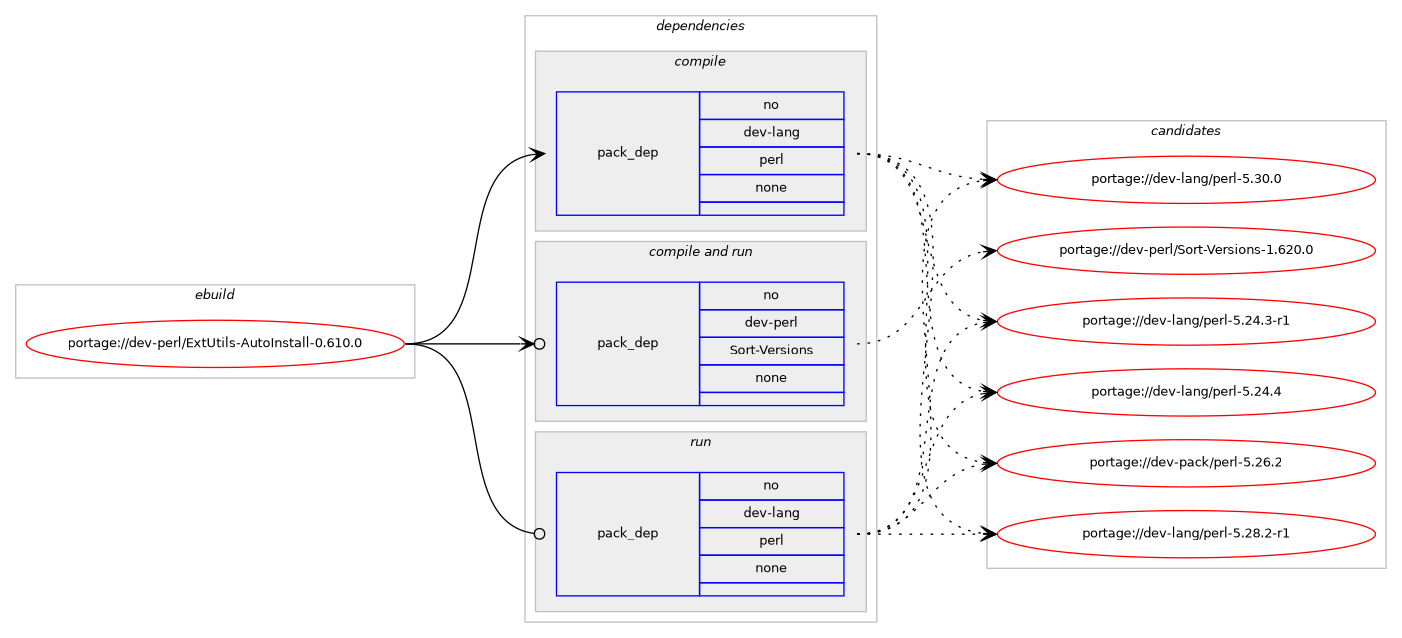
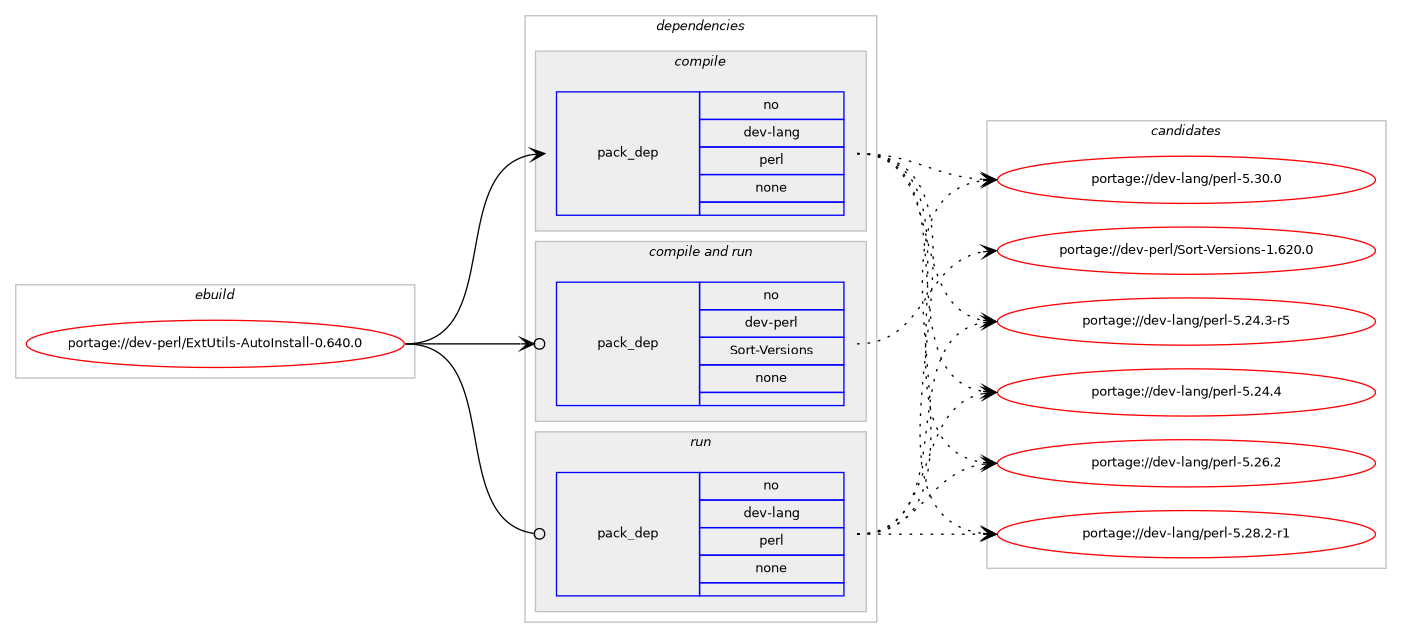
  digraph {
    compound=true
    concentrate=true
    fontname=Helvetica
    fontsize=10
    newrank=true
    rankdir=LR
    ranksep=1.5
    node [color=red fontname=Helvetica fontsize=10]
    edge [arrowhead=vee headport=w style=dotted tailport=e weight=100]
-   n1 [label="portage://dev-perl/ExtUtils-AutoInstall-0.610.0" width=4]
+   n1 [label="portage://dev-perl/ExtUtils-AutoInstall-0.640.0" width=4]
    n2 [color=blue label=<<TABLE BORDER="0" CELLBORDER="1" CELLSPACING="0" CELLPADDING="4" WIDTH="220"><TR><TD ROWSPAN="6" CELLPADDING="30">pack_dep</TD></TR><TR><TD WIDTH="110">no</TD></TR><TR><TD>dev-lang</TD></TR><TR><TD>perl</TD></TR><TR><TD>none</TD></TR><TR><TD></TD></TR></TABLE>> shape=none]
    n3 [color=blue label=<<TABLE BORDER="0" CELLBORDER="1" CELLSPACING="0" CELLPADDING="4" WIDTH="220"><TR><TD ROWSPAN="6" CELLPADDING="30">pack_dep</TD></TR><TR><TD WIDTH="110">no</TD></TR><TR><TD>dev-perl</TD></TR><TR><TD>Sort-Versions</TD></TR><TR><TD>none</TD></TR><TR><TD></TD></TR></TABLE>> shape=none]
    n4 [color=blue label=<<TABLE BORDER="0" CELLBORDER="1" CELLSPACING="0" CELLPADDING="4" WIDTH="220"><TR><TD ROWSPAN="6" CELLPADDING="30">pack_dep</TD></TR><TR><TD WIDTH="110">no</TD></TR><TR><TD>dev-lang</TD></TR><TR><TD>perl</TD></TR><TR><TD>none</TD></TR><TR><TD></TD></TR></TABLE>> shape=none]
-   n5 [label="portage://dev-lang/perl-5.24.3-r1" width=4]
+   n5 [label="portage://dev-lang/perl-5.24.3-r5" width=4]
    n6 [label="portage://dev-lang/perl-5.24.4" width=4]
-   n7 [label="portage://dev-pack/perl-5.26.2" width=4]
+   n7 [label="portage://dev-lang/perl-5.26.2" width=4]
    n8 [label="portage://dev-lang/perl-5.28.2-r1" width=4]
    n9 [label="portage://dev-lang/perl-5.30.0" width=4]
    n10 [label="portage://dev-perl/Sort-Versions-1.620.0" width=4]
    subgraph cluster_1 {
      color=gray
      label=<<i>ebuild</i>>
      rank=same
      n1
    }
    subgraph cluster_2 {
      color=gray
      label=<<i>dependencies</i>>
      subgraph cluster_3 {
        color=gray
        fillcolor="#eeeeee"
        label=<<i>compile</i>>
        style=filled
        subgraph sub_4 {
          color=gray
          fillcolor="#eeeeee"
          label=<<i>compile</i>>
          style=filled
          n2
        }
      }
      subgraph cluster_5 {
        color=gray
        fillcolor="#eeeeee"
        label=<<i>compile and run</i>>
        style=filled
        subgraph sub_6 {
          color=gray
          fillcolor="#eeeeee"
          label=<<i>compile and run</i>>
          style=filled
          n3
        }
      }
      subgraph cluster_7 {
        color=gray
        fillcolor="#eeeeee"
        label=<<i>run</i>>
        style=filled
        subgraph sub_8 {
          color=gray
          fillcolor="#eeeeee"
          label=<<i>run</i>>
          style=filled
          n4
        }
      }
    }
    subgraph cluster_9 {
      color=gray
      label=<<i>candidates</i>>
      rank=same
      subgraph sub_10 {
        color=black
        label=<<i>candidates</i>>
        nodesep=1
        rank=same
        n5
        n6
        n7
        n8
        n9
      }
      subgraph sub_11 {
        color=black
        label=<<i>candidates</i>>
        nodesep=1
        rank=same
        n10
      }
      subgraph sub_12 {
        color=black
        label=<<i>candidates</i>>
        nodesep=1
        rank=same
        n5
        n6
        n7
        n8
        n9
      }
    }
    n1 -> n2 [style=solid weight=20]
    n1 -> n3 [arrowhead=odotvee style=solid weight=20]
    n1 -> n4 [arrowhead=odot style=solid weight=20]
    n2 -> n5
    n2 -> n6
    n2 -> n7
    n2 -> n8
    n2 -> n9
    n3 -> n10
    n4 -> n5
    n4 -> n6
    n4 -> n7
    n4 -> n8
    n4 -> n9
  }
